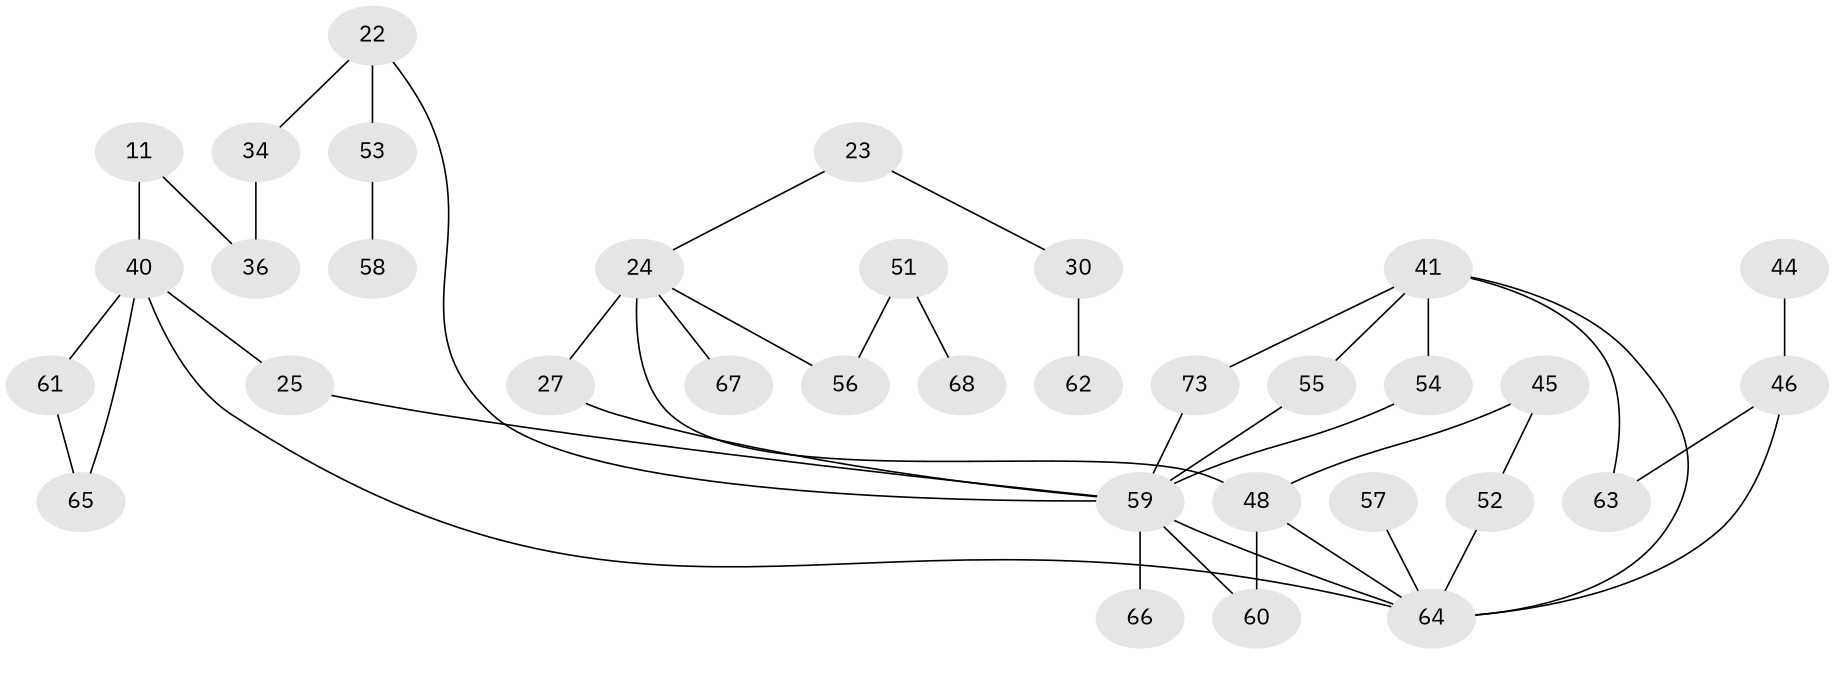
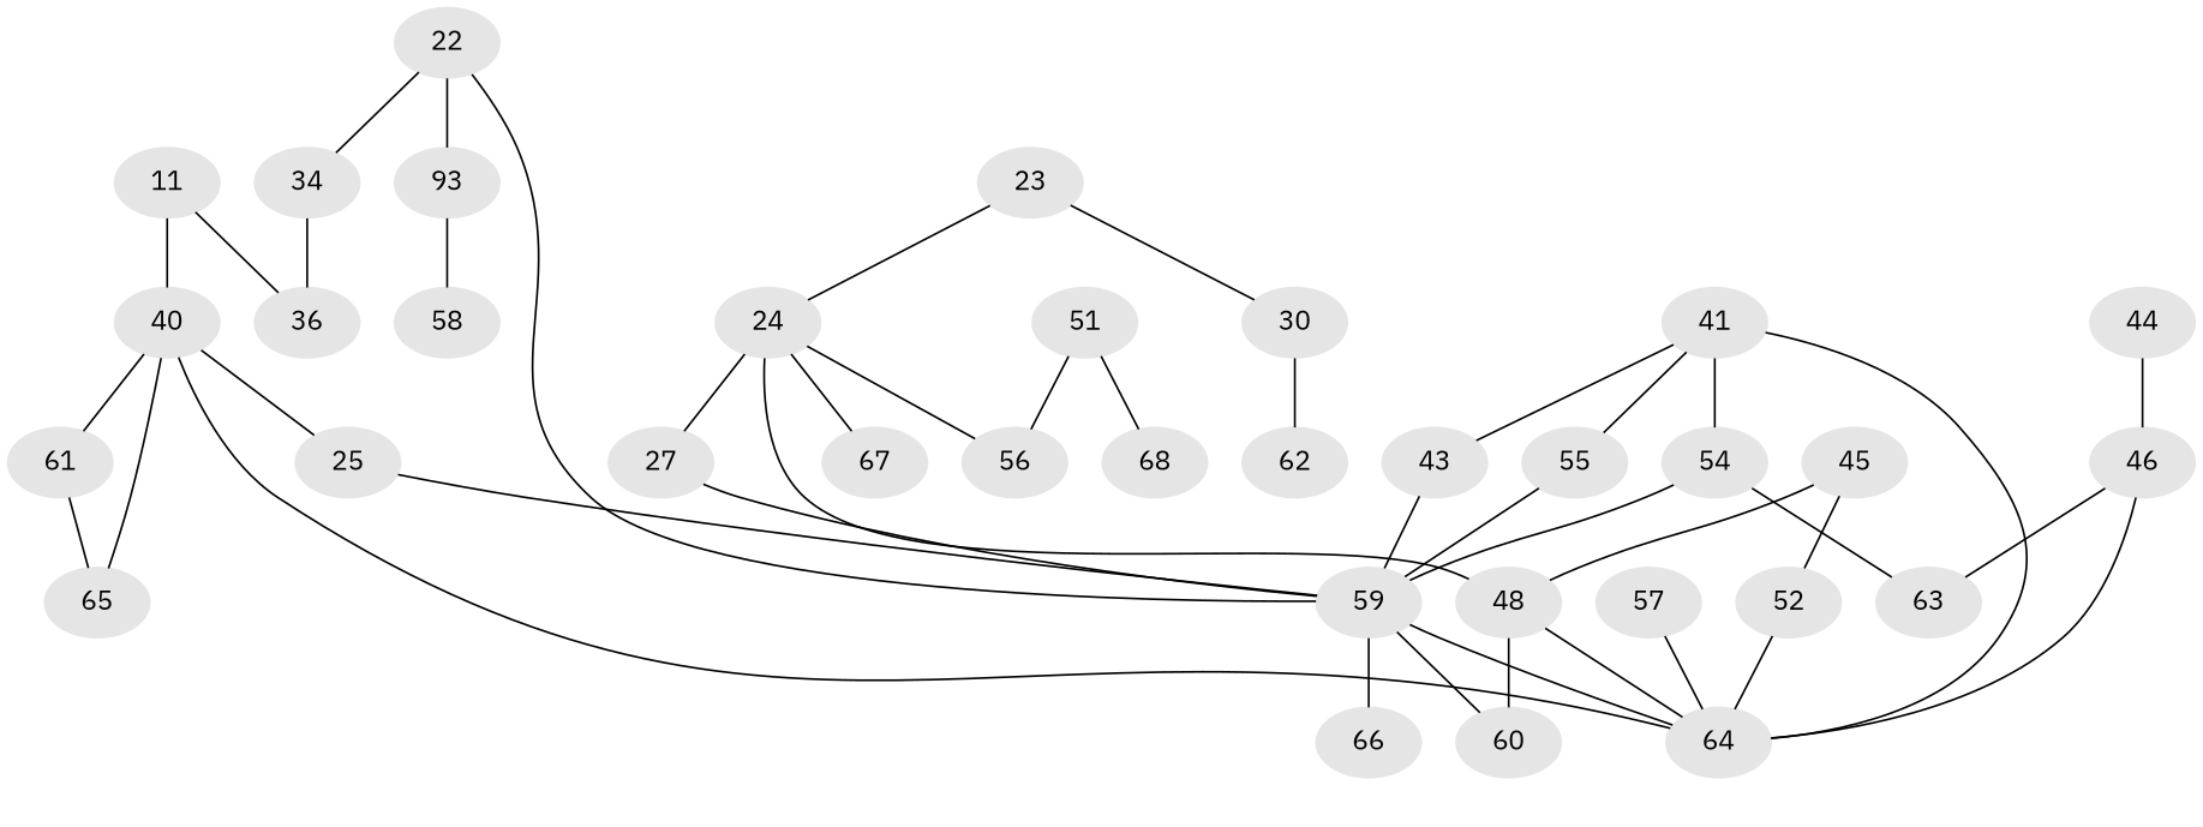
  graph {
    fontname="IBM Plex Sans"
    node [color=gray90 fontname="IBM Plex Sans" style=filled]
    edge [fontname="IBM Plex Sans"]
    25 [super="+9"]
    59 [super="+31+33"]
    11
    36
    40 [super="+16"]
    61
    64 [super="+32+50"]
    65
    22
    34
-   53
+   53 [label=93]
    58
    60
    66
    24 [super="+7"]
    27 [super="+21"]
    48 [super="+17+2"]
    56 [super="+13"]
    67
    23
    30
    62
    41
-   43 [label=73]
+   43
    54 [super="+37"]
    55 [super="+39+35"]
    63
    46 [super="+6+20+38"]
    44
    45 [super="+42"]
    52 [super="+29+47"]
    51 [super="+49"]
    68
    57
    25 -- 59
    59 -- 64
    59 -- 60
    59 -- 66
    11 -- 36
    11 -- 40 [weight=2]
    40 -- 25 [weight=2]
    40 -- 61
    40 -- 64
    40 -- 65
    61 -- 65
    22 -- 59
    22 -- 34
    22 -- 53
    34 -- 36
    53 -- 58
    24 -- 27
    24 -- 48 [weight=3]
    24 -- 56
    24 -- 67
    27 -- 59
    48 -- 64
    48 -- 60 [weight=3]
    23 -- 24
    23 -- 30
    30 -- 62
    41 -- 64
    41 -- 43
    41 -- 54 [weight=2]
    41 -- 55
-   41 -- 63
+   54 -- 63
    43 -- 59
    54 -- 59
    55 -- 59 [weight=2]
    46 -- 64
    46 -- 63
    44 -- 46
    45 -- 48
    45 -- 52
    52 -- 64 [weight=2]
    51 -- 56
    51 -- 68
    57 -- 64
  }
